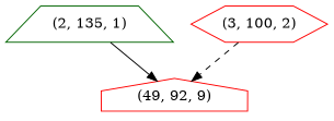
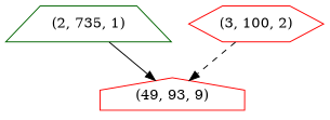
  digraph {
    node [color=red]
-   "(2, 135, 1)" [color=darkgreen shape=trapezium]
-   "(49, 93, 9)" [shape=house label="(49, 92, 9)"]
+   "(2, 135, 1)" [color=darkgreen shape=trapezium label="(2, 735, 1)"]
+   "(49, 93, 9)" [shape=house]
    "(3, 100, 2)" [shape=hexagon]
    "(2, 135, 1)" -> "(49, 93, 9)" [style=solid]
    "(3, 100, 2)" -> "(49, 93, 9)" [style=dashed]
  }
